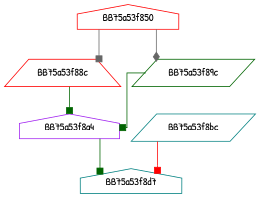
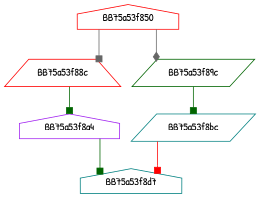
  digraph {
    fontname="Patrick Hand"
    splines=ortho
    node [color=red fontname="Patrick Hand" shape=house]
    edge [arrowhead=box color=darkgreen fontname="Patrick Hand"]
    BB75a53f89c [color=darkgreen shape=parallelogram]
    BB75a53f850
    BB75a53f88c [shape=trapezium]
    BB75a53f8a4 [color=purple]
    BB75a53f8d7 [color=teal]
    BB75a53f8bc [color=teal shape=parallelogram]
-   BB75a53f89c -> BB75a53f8a4
+   BB75a53f89c -> BB75a53f8bc
    BB75a53f850 -> BB75a53f89c [arrowhead=diamond color=gray40]
    BB75a53f850 -> BB75a53f88c [color=gray40]
    BB75a53f88c -> BB75a53f8a4
    BB75a53f8a4 -> BB75a53f8d7
    BB75a53f8bc -> BB75a53f8d7 [color=red]
  }
